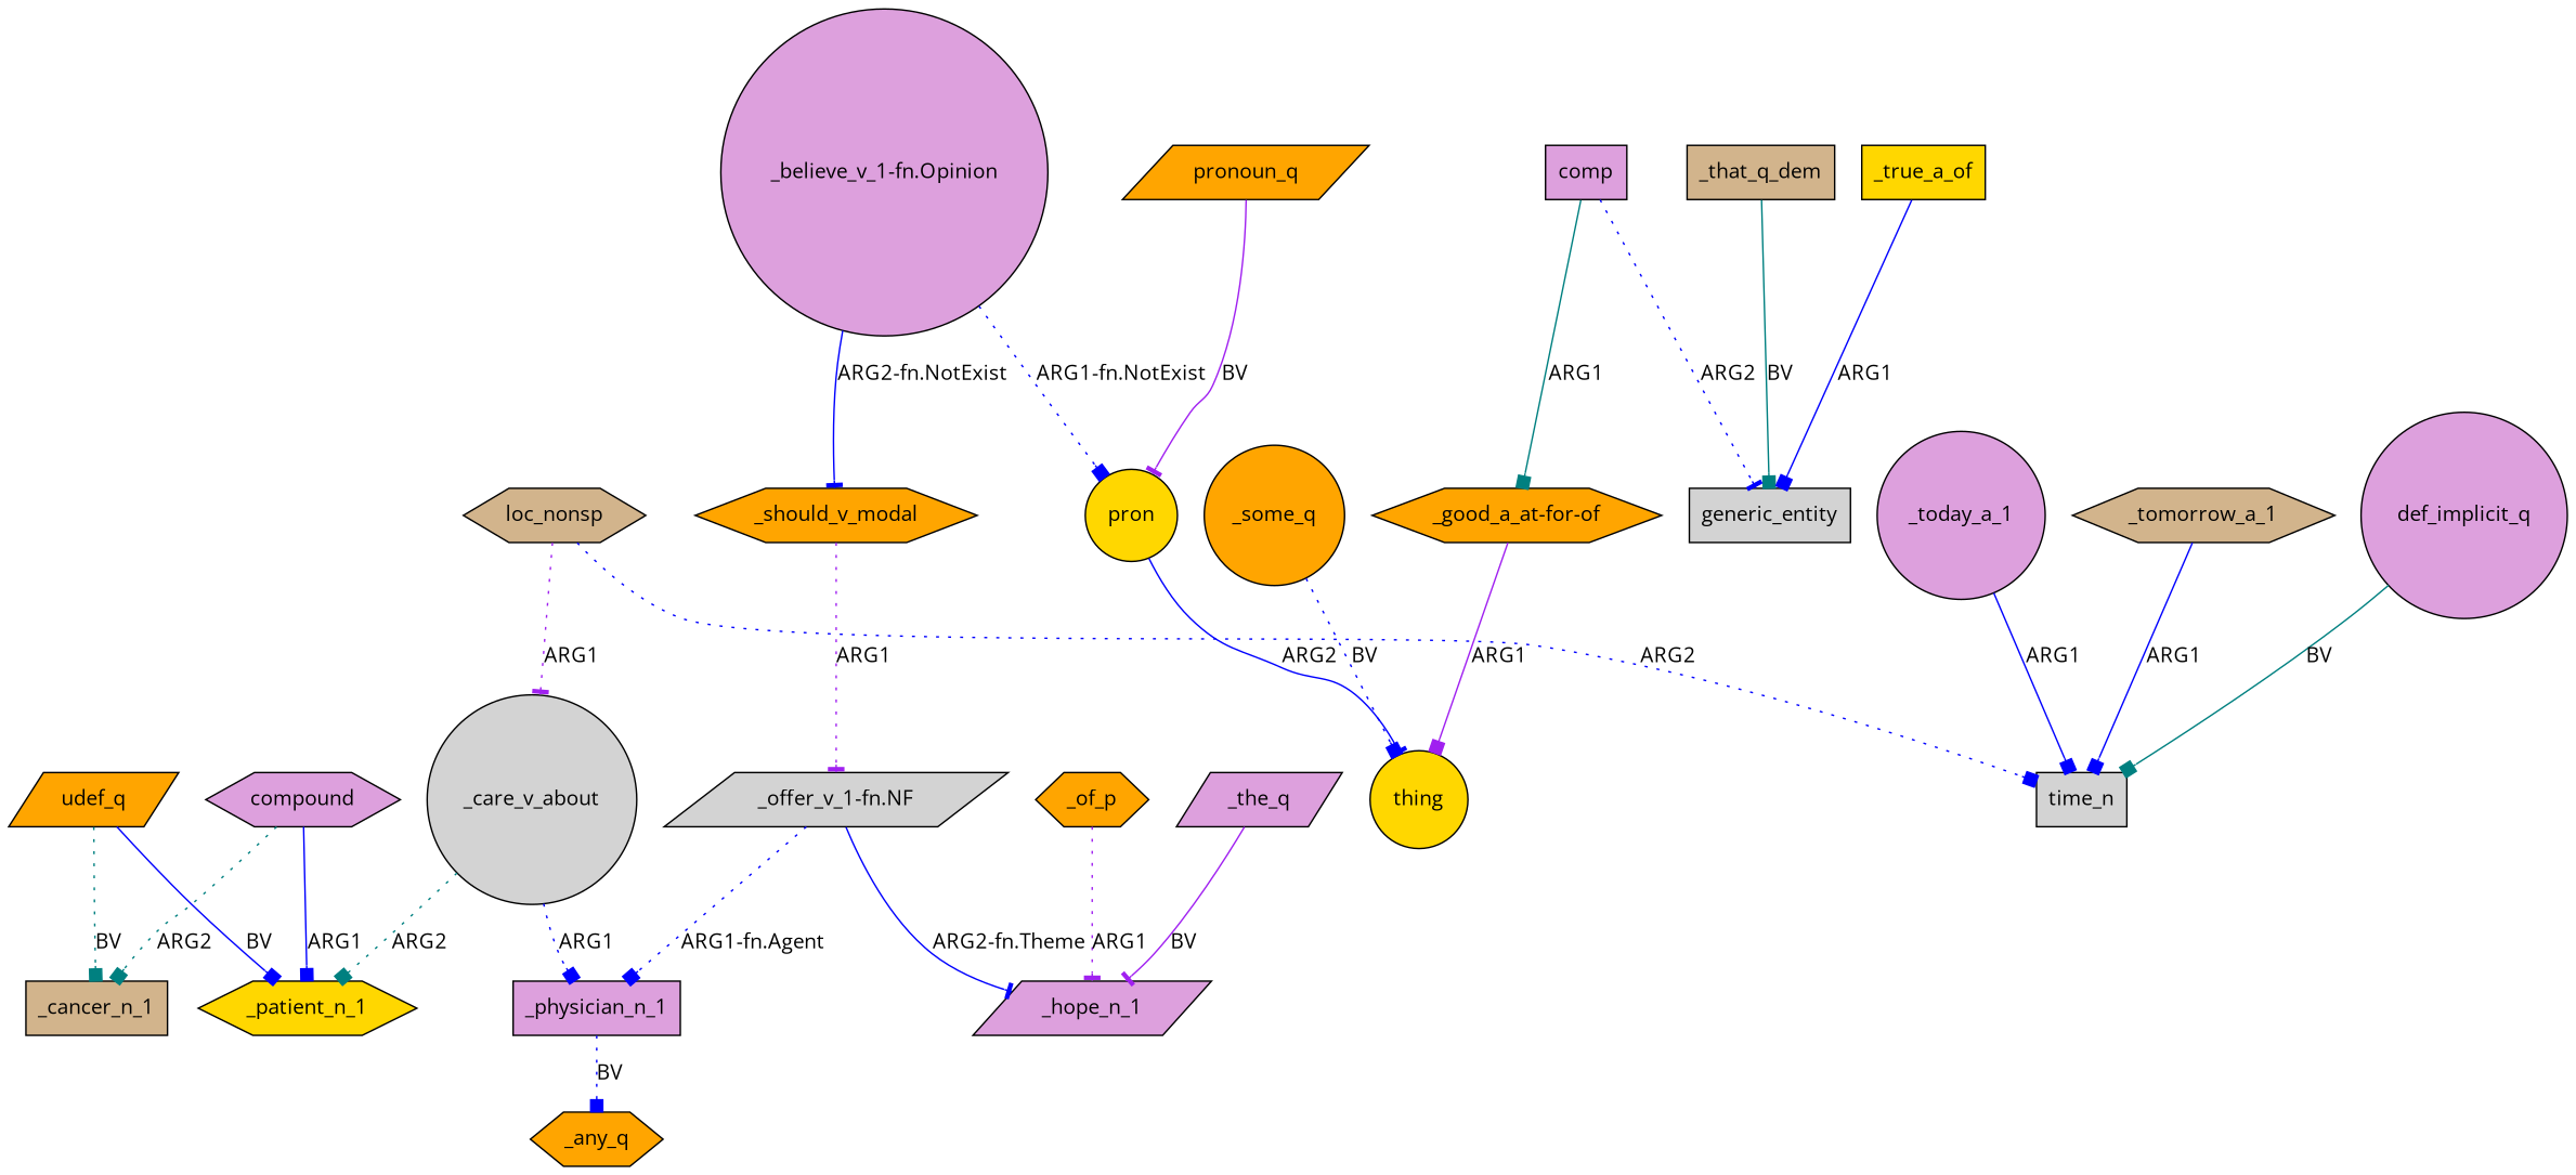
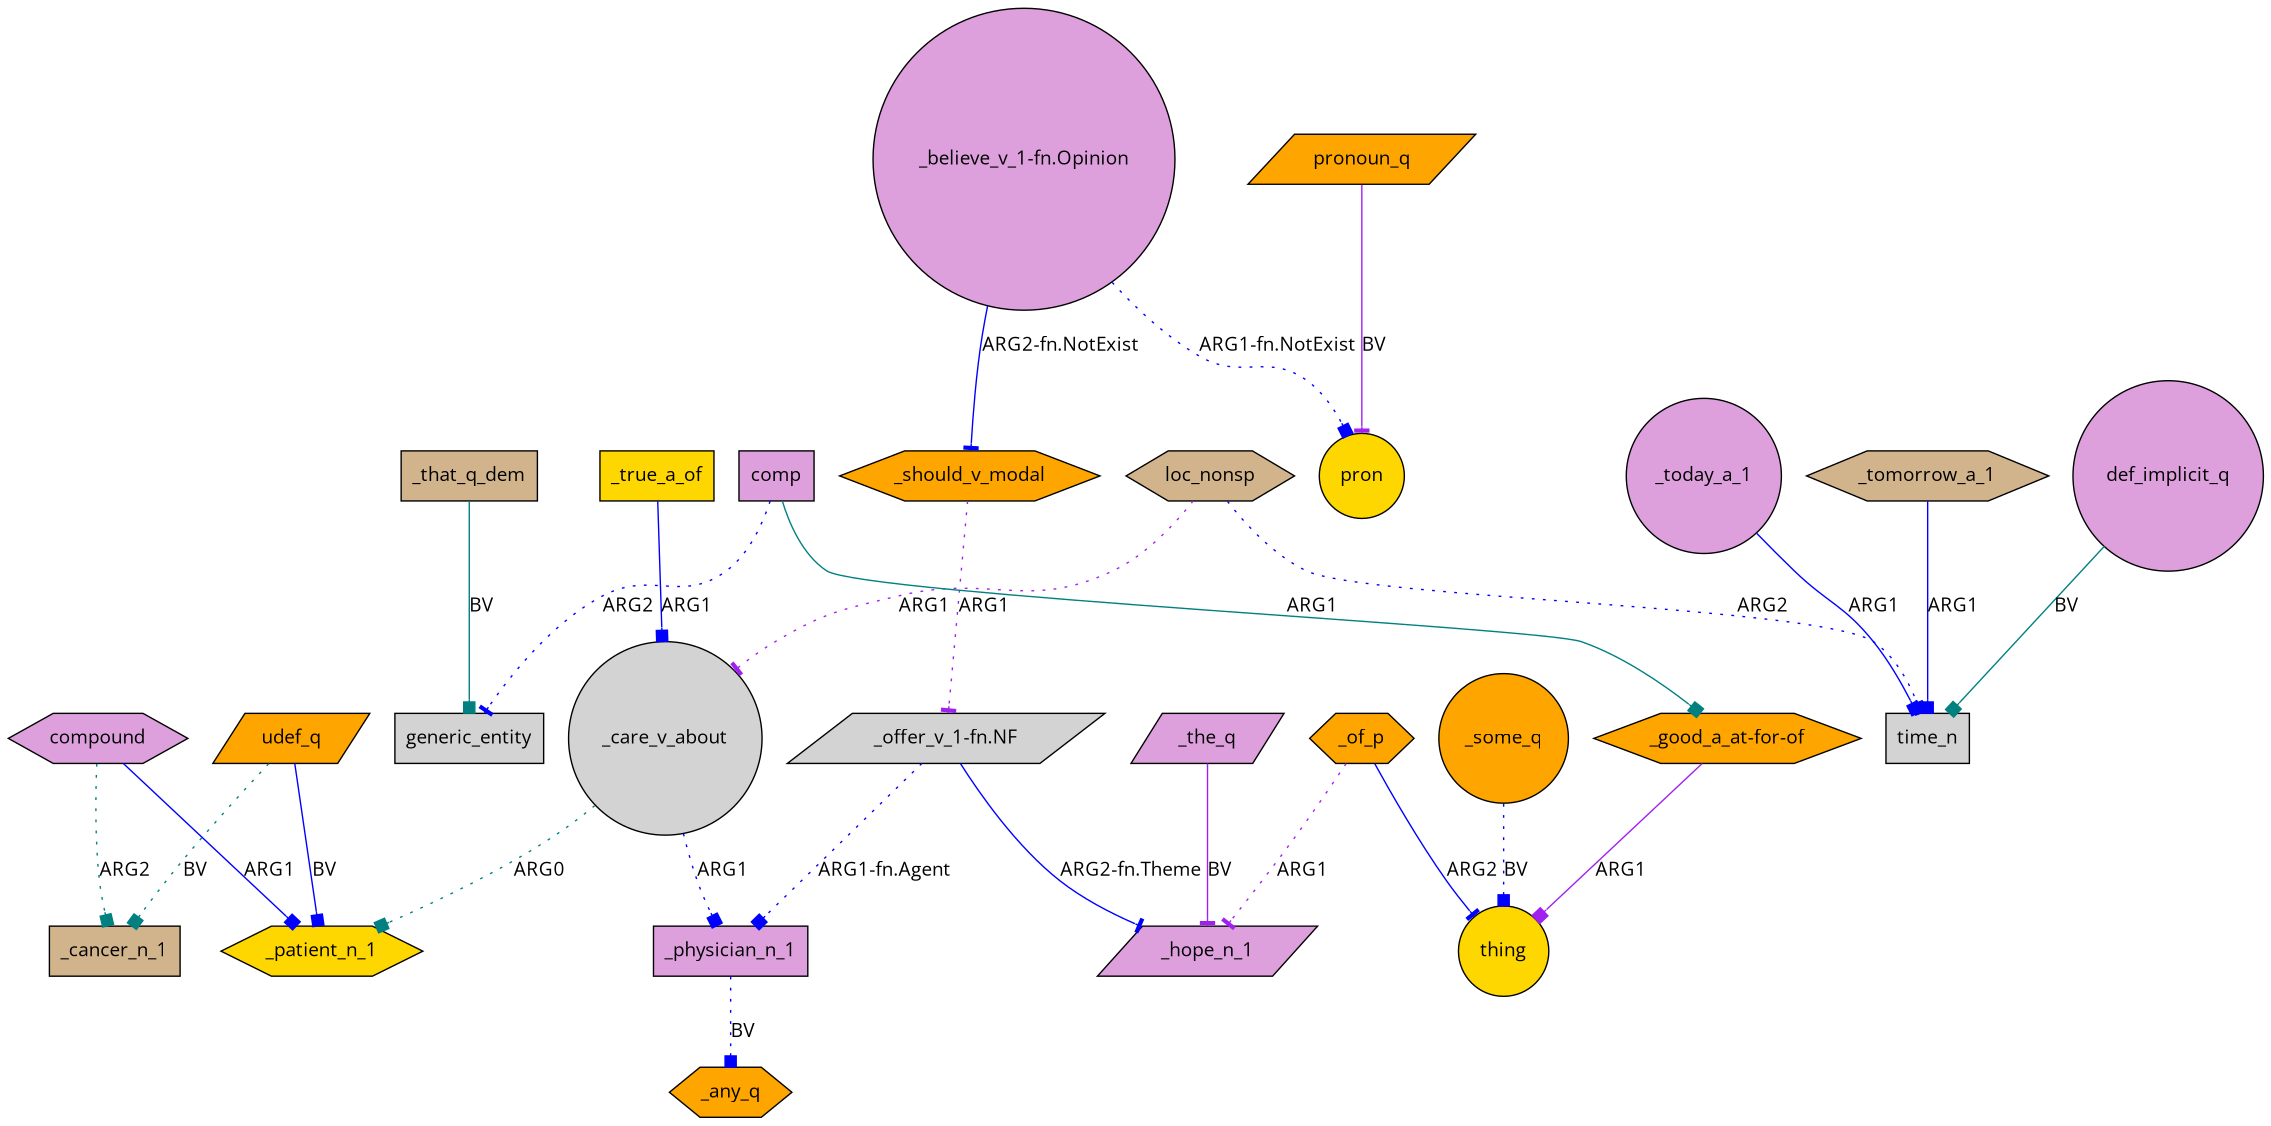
  digraph {
    fontname="Open Sans"
    node [fillcolor=plum fontname="Open Sans" shape=hexagon style=filled]
    edge [arrowhead=box color=blue fontname="Open Sans" style=solid]
    udef_q [fillcolor=orange shape=parallelogram]
    _cancer_n_1 [fillcolor=tan shape=box]
    _patient_n_1 [fillcolor=gold]
    _today_a_1 [shape=circle]
    time_n [fillcolor=lightgrey shape=box]
    _any_q [fillcolor=orange]
    _physician_n_1 [shape=box]
    "_believe_v_1-fn.Opinion" [shape=circle]
    _should_v_modal [fillcolor=orange]
    pron [fillcolor=gold shape=circle]
    "_offer_v_1-fn.NF" [fillcolor=lightgrey shape=parallelogram]
    _hope_n_1 [shape=parallelogram]
    _tomorrow_a_1 [fillcolor=tan]
    _some_q [fillcolor=orange shape=circle]
    thing [fillcolor=gold shape=circle]
    _that_q_dem [fillcolor=tan shape=box]
    generic_entity [fillcolor=lightgrey shape=box]
    loc_nonsp [fillcolor=tan]
    _care_v_about [fillcolor=lightgrey shape=circle]
    comp [shape=box]
    "_good_a_at-for-of" [fillcolor=orange]
    _of_p [fillcolor=orange]
    _true_a_of [fillcolor=gold shape=box]
    pronoun_q [fillcolor=orange shape=parallelogram]
    compound
    _the_q [shape=parallelogram]
    def_implicit_q [shape=circle]
    udef_q -> _cancer_n_1 [color=teal label=BV style=dotted]
    udef_q -> _patient_n_1 [label=BV]
    _today_a_1 -> time_n [label=ARG1]
    _physician_n_1 -> _any_q [label=BV style=dotted]
    "_believe_v_1-fn.Opinion" -> _should_v_modal [arrowhead=tee label="ARG2-fn.NotExist"]
    "_believe_v_1-fn.Opinion" -> pron [label="ARG1-fn.NotExist" style=dotted]
    _should_v_modal -> "_offer_v_1-fn.NF" [arrowhead=tee color=purple label=ARG1 style=dotted]
    "_offer_v_1-fn.NF" -> _physician_n_1 [label="ARG1-fn.Agent" style=dotted]
    "_offer_v_1-fn.NF" -> _hope_n_1 [arrowhead=tee label="ARG2-fn.Theme"]
    _tomorrow_a_1 -> time_n [label=ARG1]
    _some_q -> thing [label=BV style=dotted]
    _that_q_dem -> generic_entity [color=teal label=BV]
    loc_nonsp -> time_n [label=ARG2 style=dotted]
    loc_nonsp -> _care_v_about [arrowhead=tee color=purple label=ARG1 style=dotted]
-   _care_v_about -> _patient_n_1 [color=teal label=ARG2 style=dotted]
+   _care_v_about -> _patient_n_1 [color=teal label=ARG0 style=dotted]
    _care_v_about -> _physician_n_1 [label=ARG1 style=dotted]
    comp -> generic_entity [arrowhead=tee label=ARG2 style=dotted]
    comp -> "_good_a_at-for-of" [color=teal label=ARG1]
    "_good_a_at-for-of" -> thing [color=purple label=ARG1]
    _of_p -> _hope_n_1 [arrowhead=tee color=purple label=ARG1 style=dotted]
-   pron -> thing [arrowhead=tee label=ARG2]
-   _true_a_of -> generic_entity [label=ARG1]
+   _of_p -> thing [arrowhead=tee label=ARG2]
+   _true_a_of -> _care_v_about [label=ARG1]
    pronoun_q -> pron [arrowhead=tee color=purple label=BV]
    compound -> _cancer_n_1 [color=teal label=ARG2 style=dotted]
    compound -> _patient_n_1 [label=ARG1]
    _the_q -> _hope_n_1 [arrowhead=tee color=purple label=BV]
    def_implicit_q -> time_n [color=teal label=BV]
  }
